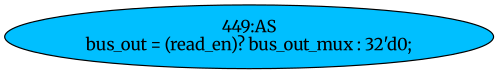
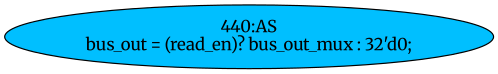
  strict digraph {
    fontname=Merriweather
-   n1 [ast="<pyverilog.vparser.ast.Assign object at 0x7f79abcb3d50>" def_var="['bus_out']" fillcolor=deepskyblue label="449:AS\nbus_out = (read_en)? bus_out_mux : 32'd0;" statements="[]" style=filled typ=Assign use_var="['read_en', 'bus_out_mux']" fontname=Merriweather]
+   n1 [ast="<pyverilog.vparser.ast.Assign object at 0x7f79abcb3d50>" def_var="['bus_out']" fillcolor=deepskyblue label="440:AS\nbus_out = (read_en)? bus_out_mux : 32'd0;" statements="[]" style=filled typ=Assign use_var="['read_en', 'bus_out_mux']" fontname=Merriweather]
  }
